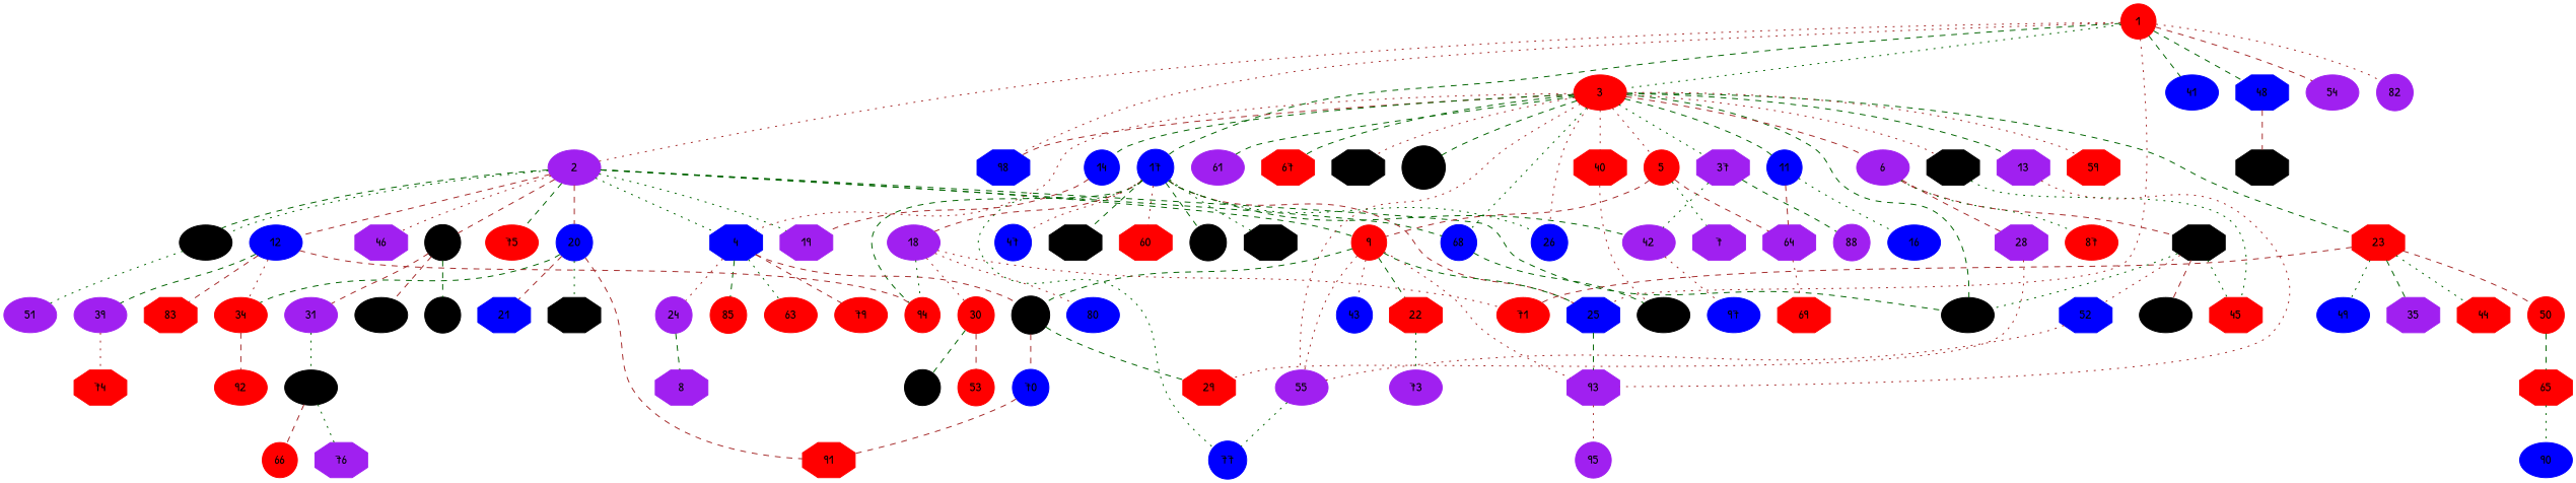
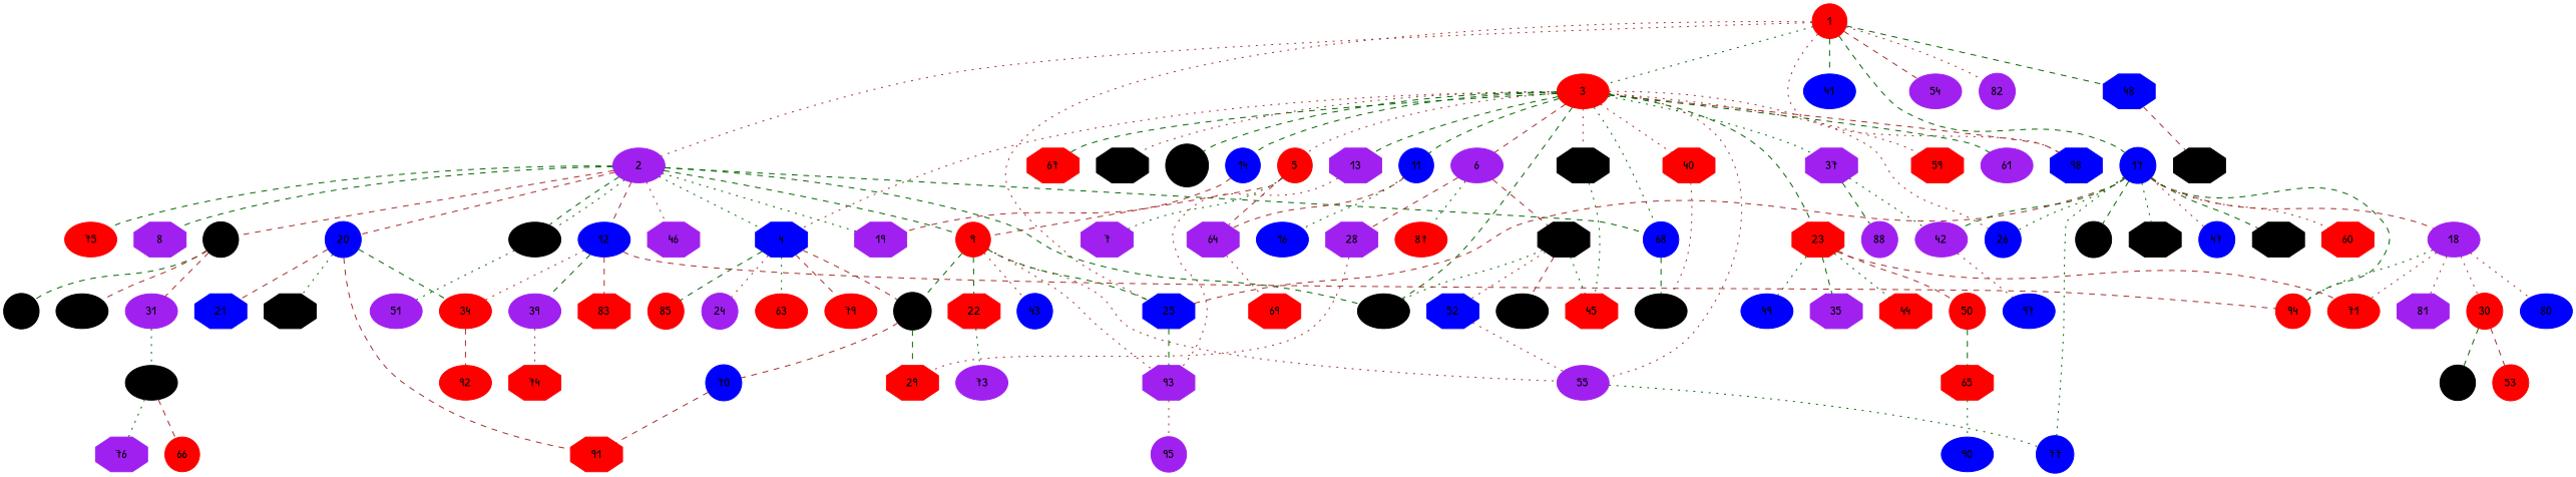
  graph {
    fontname="Patrick Hand"
    node [color=red fontname="Patrick Hand" shape=octagon style=filled]
    edge [color=brown fontname="Patrick Hand" style=dashed]
    1 [shape=circle]
    2 [color=purple shape=ellipse]
    3 [shape=ellipse]
    17 [color=blue shape=circle]
    25 [color=blue]
    41 [color=blue shape=ellipse]
    48 [color=blue]
    54 [color=purple shape=ellipse]
    82 [color=purple shape=circle]
    98 [color=blue]
    4 [color=blue]
    8 [color=purple]
    9 [shape=circle]
    12 [color=blue shape=ellipse]
    15 [color=black shape=circle]
    19 [color=purple]
    20 [color=blue shape=circle]
    38 [color=black shape=ellipse]
    46 [color=purple]
    58 [color=black shape=ellipse]
    68 [color=blue shape=circle]
    75 [shape=ellipse]
    5 [shape=circle]
    6 [color=purple shape=ellipse]
    10 [color=black]
    11 [color=blue shape=circle]
    13 [color=purple]
    14 [color=blue shape=circle]
    23
    26 [color=blue shape=circle]
    37 [color=purple]
    40
    55 [color=purple shape=ellipse]
    59
    61 [color=purple shape=ellipse]
    67
    99 [color=black]
    100 [color=black shape=circle]
    94 [shape=circle]
    18 [color=purple shape=ellipse]
    33 [color=black shape=circle]
    36 [color=black]
    42 [color=purple shape=ellipse]
    47 [color=blue shape=circle]
    56 [color=black]
    60
    77 [color=blue shape=circle]
    93 [color=purple]
    57 [color=black]
    24 [color=purple shape=circle]
    27 [color=black shape=circle]
    63 [shape=ellipse]
    79 [shape=ellipse]
    85 [shape=circle]
    22
    43 [color=blue shape=circle]
    34 [shape=ellipse]
    39 [color=purple shape=ellipse]
    83
    31 [color=purple shape=ellipse]
    89 [color=black shape=circle]
    96 [color=black shape=ellipse]
    21 [color=blue]
    86 [color=black]
    91
    51 [color=purple shape=ellipse]
    72 [color=black shape=ellipse]
    7 [color=purple]
    64 [color=purple]
    28 [color=purple]
    32 [color=black]
    87 [shape=ellipse]
    45
    16 [color=blue shape=ellipse]
    71 [shape=ellipse]
    35 [color=purple]
    44
    49 [color=blue shape=ellipse]
    50 [shape=circle]
    88 [color=purple shape=circle]
    29
    70 [color=blue shape=circle]
    69
    52 [color=blue]
    78 [color=black shape=ellipse]
    73 [color=purple shape=ellipse]
    95 [color=purple shape=circle]
    92 [shape=ellipse]
    74
    62 [color=black shape=ellipse]
    30 [shape=circle]
    80 [color=blue shape=ellipse]
+   81 [color=purple]
    97 [color=blue shape=ellipse]
    53 [shape=circle]
    84 [color=black shape=circle]
    65
    66 [shape=circle]
    76 [color=purple]
    90 [color=blue shape=ellipse]
    1 -- 2 [style=dotted]
    1 -- 3 [color=darkgreen style=dotted]
    1 -- 17 [color=darkgreen]
    1 -- 25 [style=dotted]
    1 -- 41 [color=darkgreen]
    1 -- 48 [color=darkgreen]
    1 -- 54
    1 -- 82 [style=dotted]
    1 -- 98 [style=dotted]
    2 -- 4 [color=darkgreen style=dotted]
-   24 -- 8 [color=darkgreen]
+   2 -- 8 [color=darkgreen]
    2 -- 9 [color=darkgreen]
    2 -- 12
    2 -- 15
    2 -- 19 [color=darkgreen style=dotted]
    2 -- 20
    2 -- 38 [color=darkgreen]
    2 -- 38 [color=darkgreen style=dotted]
    2 -- 46 [style=dotted]
    2 -- 58 [color=darkgreen]
    2 -- 68 [color=darkgreen]
    2 -- 75 [color=darkgreen]
    3 -- 98
    3 -- 4 [style=dotted]
    3 -- 58 [color=darkgreen]
    3 -- 68 [color=darkgreen style=dotted]
    3 -- 5 [style=dotted]
    3 -- 6
    3 -- 10 [style=dotted]
    3 -- 11 [color=darkgreen]
    3 -- 13 [color=darkgreen]
    3 -- 14 [color=darkgreen]
    3 -- 23 [color=darkgreen]
    3 -- 26 [style=dotted]
    3 -- 37 [color=darkgreen style=dotted]
    3 -- 40 [style=dotted]
    3 -- 55 [style=dotted]
    3 -- 59 [style=dotted]
    3 -- 61 [color=darkgreen]
    3 -- 67 [color=darkgreen]
    3 -- 99 [style=dotted]
    3 -- 100 [color=darkgreen]
    17 -- 25
    17 -- 26 [color=darkgreen style=dotted]
    17 -- 94 [color=darkgreen]
    17 -- 18
    17 -- 33 [color=darkgreen]
    17 -- 36 [color=darkgreen style=dotted]
    17 -- 42 [color=darkgreen]
    17 -- 47 [style=dotted]
    17 -- 56 [color=darkgreen]
    17 -- 60 [style=dotted]
    17 -- 77 [color=darkgreen style=dotted]
    25 -- 93 [color=darkgreen]
    48 -- 57
    4 -- 24 [style=dotted]
    4 -- 27
    4 -- 63 [color=darkgreen style=dotted]
    4 -- 79
    4 -- 85 [color=darkgreen]
    9 -- 25 [color=darkgreen]
    9 -- 55 [style=dotted]
    9 -- 93 [style=dotted]
    9 -- 27 [color=darkgreen]
    9 -- 22 [color=darkgreen]
    9 -- 43 [style=dotted]
    12 -- 94
    12 -- 34 [style=dotted]
    12 -- 39 [color=darkgreen]
    12 -- 83
    15 -- 31
    15 -- 89 [color=darkgreen]
    15 -- 96
    20 -- 34 [color=darkgreen]
    20 -- 21
    20 -- 86 [color=darkgreen style=dotted]
    20 -- 91
    38 -- 51 [color=darkgreen style=dotted]
    68 -- 72 [color=darkgreen]
    5 -- 9
    5 -- 7 [color=darkgreen style=dotted]
    5 -- 64
    6 -- 28
    6 -- 32
    6 -- 87 [color=darkgreen style=dotted]
    10 -- 45 [color=darkgreen style=dotted]
    11 -- 64
    11 -- 16 [color=darkgreen style=dotted]
    13 -- 93 [style=dotted]
    14 -- 19
    23 -- 71
    23 -- 35 [color=darkgreen]
    23 -- 44 [color=darkgreen style=dotted]
    23 -- 49 [color=darkgreen style=dotted]
    23 -- 50
    37 -- 42 [color=darkgreen style=dotted]
    37 -- 88 [color=darkgreen]
    40 -- 72 [style=dotted]
    55 -- 77 [color=darkgreen style=dotted]
    18 -- 94 [color=darkgreen style=dotted]
    18 -- 71 [style=dotted]
    18 -- 30 [style=dotted]
    18 -- 80 [style=dotted]
+   18 -- 81 [style=dotted]
    42 -- 97 [style=dotted]
    93 -- 95 [style=dotted]
    27 -- 29 [color=darkgreen]
    27 -- 70
    22 -- 73 [color=darkgreen style=dotted]
    34 -- 92
    39 -- 74 [style=dotted]
    31 -- 62 [color=darkgreen style=dotted]
    64 -- 69 [style=dotted]
    28 -- 29 [style=dotted]
    32 -- 58 [color=darkgreen style=dotted]
    32 -- 45 [color=darkgreen style=dotted]
    32 -- 52 [style=dotted]
    32 -- 78
    50 -- 65 [color=darkgreen]
    70 -- 91
    52 -- 55 [style=dotted]
    62 -- 66
    62 -- 76 [color=darkgreen style=dotted]
    30 -- 53
    30 -- 84 [color=darkgreen]
    65 -- 90 [color=darkgreen style=dotted]
  }
